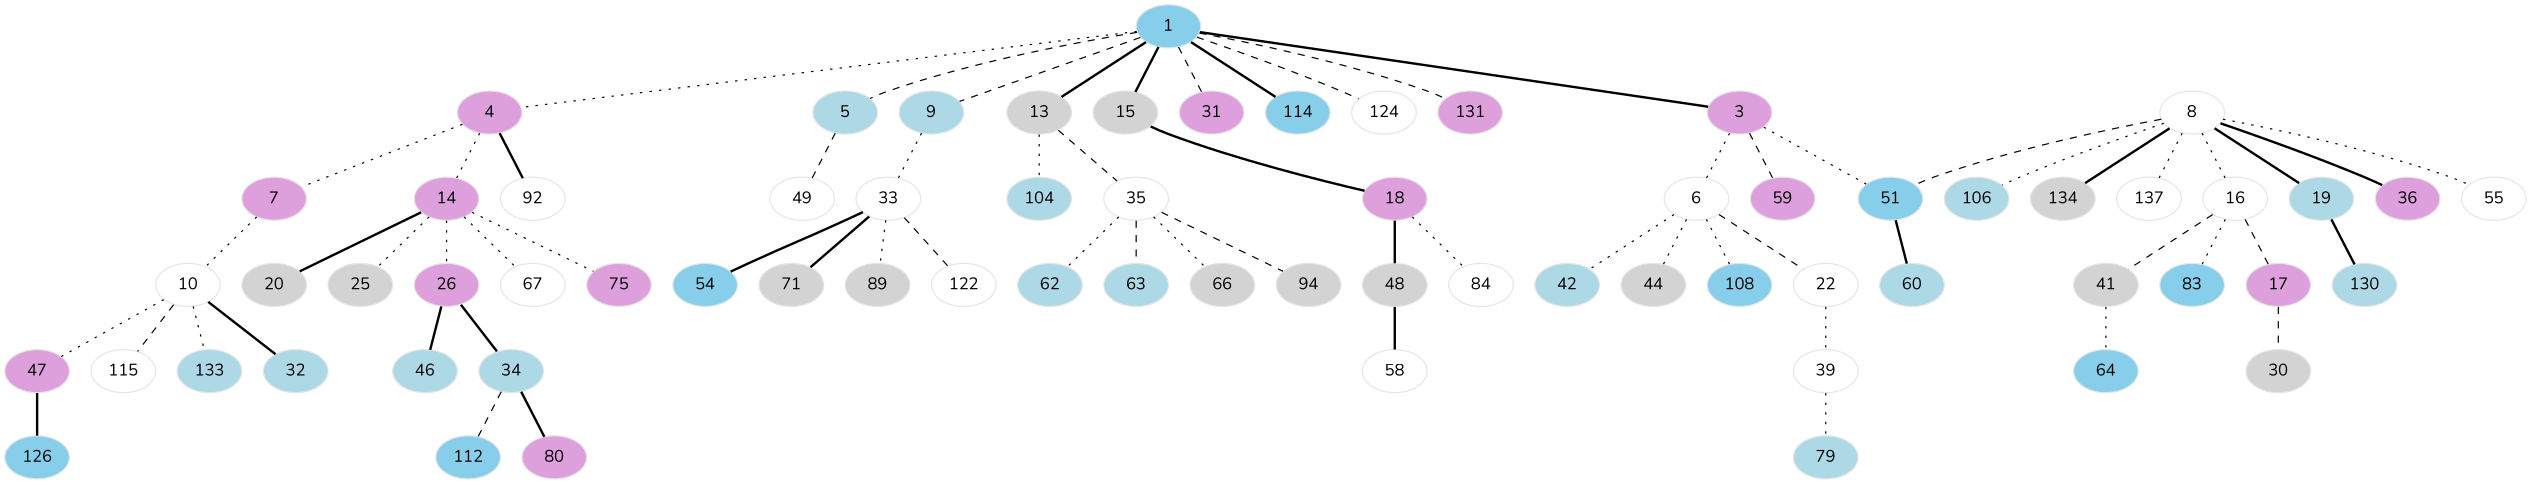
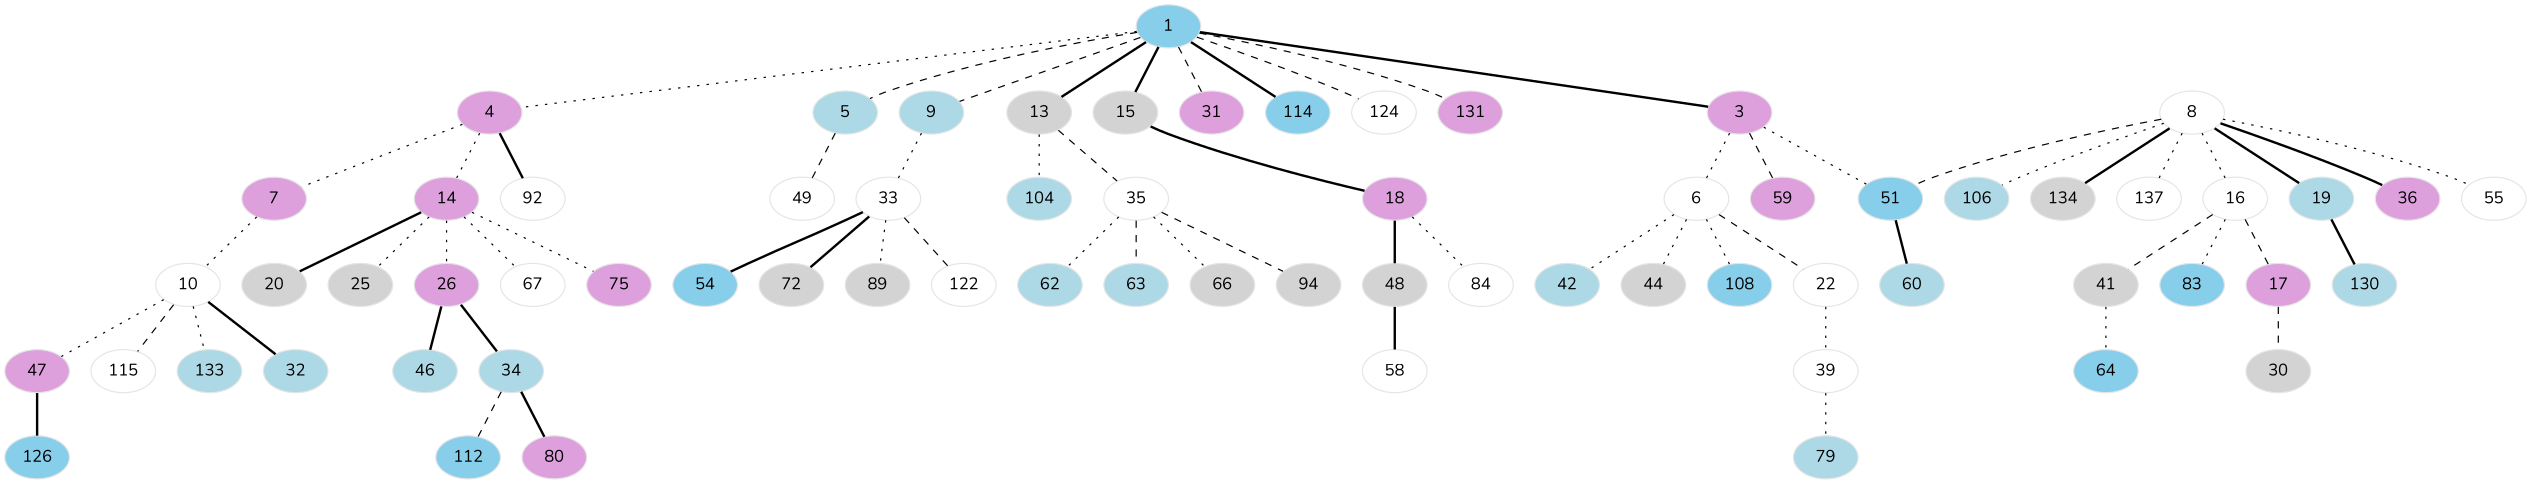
  graph {
    fontname=Nunito
    node [color=gray90 fillcolor=white fontname=Nunito style=filled]
    edge [fontname=Nunito style=dotted]
    1 [fillcolor=skyblue super="+2"]
    3 [fillcolor=plum super="+91+100+93+37"]
    4 [fillcolor=plum]
    5 [fillcolor=lightblue super="+27"]
    9 [fillcolor=lightblue super="+29+76"]
    13 [fillcolor=lightgrey]
    15 [fillcolor=lightgrey]
    31 [fillcolor=plum super="+139"]
    114 [fillcolor=skyblue]
    124
    131 [fillcolor=plum]
    6 [super="+12"]
    59 [fillcolor=plum]
    51 [fillcolor=skyblue super="+121"]
    7 [fillcolor=plum super="+81"]
    14 [fillcolor=plum super="+52"]
    92
    49 [super="+69"]
    33 [super="+56+117+109+40"]
    35 [super="+50+68+97+82"]
    104 [fillcolor=lightblue super="+125"]
    18 [fillcolor=plum]
    22
    42 [fillcolor=lightblue]
    44 [fillcolor=lightgrey]
    108 [fillcolor=skyblue]
    8 [super="+21+11+28"]
    16 [super="+24+23"]
    19 [fillcolor=lightblue]
    36 [fillcolor=plum super="+74+119"]
    55 [super="+118+110"]
    106 [fillcolor=lightblue]
    134 [fillcolor=lightgrey]
    137
    10 [super="+38"]
    20 [fillcolor=lightgrey]
    25 [fillcolor=lightgrey]
    26 [fillcolor=plum super="+77+78+70"]
    67 [super="+101"]
    75 [fillcolor=plum]
    39 [super="+43"]
    32 [fillcolor=lightblue super="+113"]
    47 [fillcolor=plum super="+85"]
    115 [super="+135"]
    133 [fillcolor=lightblue]
    17 [fillcolor=plum]
    41 [fillcolor=lightgrey]
    83 [fillcolor=skyblue]
    130 [fillcolor=lightblue]
    60 [fillcolor=lightblue super="+136"]
    54 [fillcolor=skyblue]
-   71 [fillcolor=lightgrey super="+95"]
+   71 [fillcolor=lightgrey super="+95" label=72]
    89 [fillcolor=lightgrey super="+111"]
    122
    126 [fillcolor=skyblue]
    62 [fillcolor=lightblue super="+103+86"]
    63 [fillcolor=lightblue]
    66 [fillcolor=lightgrey]
    94 [fillcolor=lightgrey]
    34 [fillcolor=lightblue super="+45"]
    46 [fillcolor=lightblue]
    48 [fillcolor=lightgrey]
    84
    30 [fillcolor=lightgrey super="+107"]
    64 [fillcolor=skyblue super="+127"]
    58 [super="+132"]
    79 [fillcolor=lightblue]
    80 [fillcolor=plum]
    112 [fillcolor=skyblue]
    1 -- 3 [style=bold]
    1 -- 4
    1 -- 5 [style=dashed]
    1 -- 9 [style=dashed]
    1 -- 13 [style=bold]
    1 -- 15 [style=bold]
    1 -- 31 [style=dashed]
    1 -- 114 [style=bold]
    1 -- 124 [style=dashed]
    1 -- 131 [style=dashed]
    3 -- 6
    3 -- 59 [style=dashed]
    3 -- 51
    4 -- 7
    4 -- 14
    4 -- 92 [style=bold]
    5 -- 49 [style=dashed]
    9 -- 33
    13 -- 35 [style=dashed]
    13 -- 104
    15 -- 18 [style=bold]
    6 -- 22 [style=dashed]
    6 -- 42
    6 -- 44
    6 -- 108
    51 -- 60 [style=bold]
    7 -- 10
    14 -- 20 [style=bold]
    14 -- 25
    14 -- 26
    14 -- 67
    14 -- 75
    33 -- 54 [style=bold]
    33 -- 71 [style=bold]
    33 -- 89
    33 -- 122 [style=dashed]
    35 -- 62
    35 -- 63 [style=dashed]
    35 -- 66
    35 -- 94 [style=dashed]
    18 -- 48 [style=bold]
    18 -- 84
    22 -- 39
    8 -- 51 [style=dashed]
    8 -- 16
    8 -- 19 [style=bold]
    8 -- 36 [style=bold]
    8 -- 55
    8 -- 106
    8 -- 134 [style=bold]
    8 -- 137
    16 -- 17 [style=dashed]
    16 -- 41 [style=dashed]
    16 -- 83
    19 -- 130 [style=bold]
    10 -- 32 [style=bold]
    10 -- 47
    10 -- 115 [style=dashed]
    10 -- 133
    26 -- 34 [style=bold]
    26 -- 46 [style=bold]
    39 -- 79
    47 -- 126 [style=bold]
    17 -- 30 [style=dashed]
    41 -- 64
    34 -- 80 [style=bold]
    34 -- 112 [style=dashed]
    48 -- 58 [style=bold]
  }
